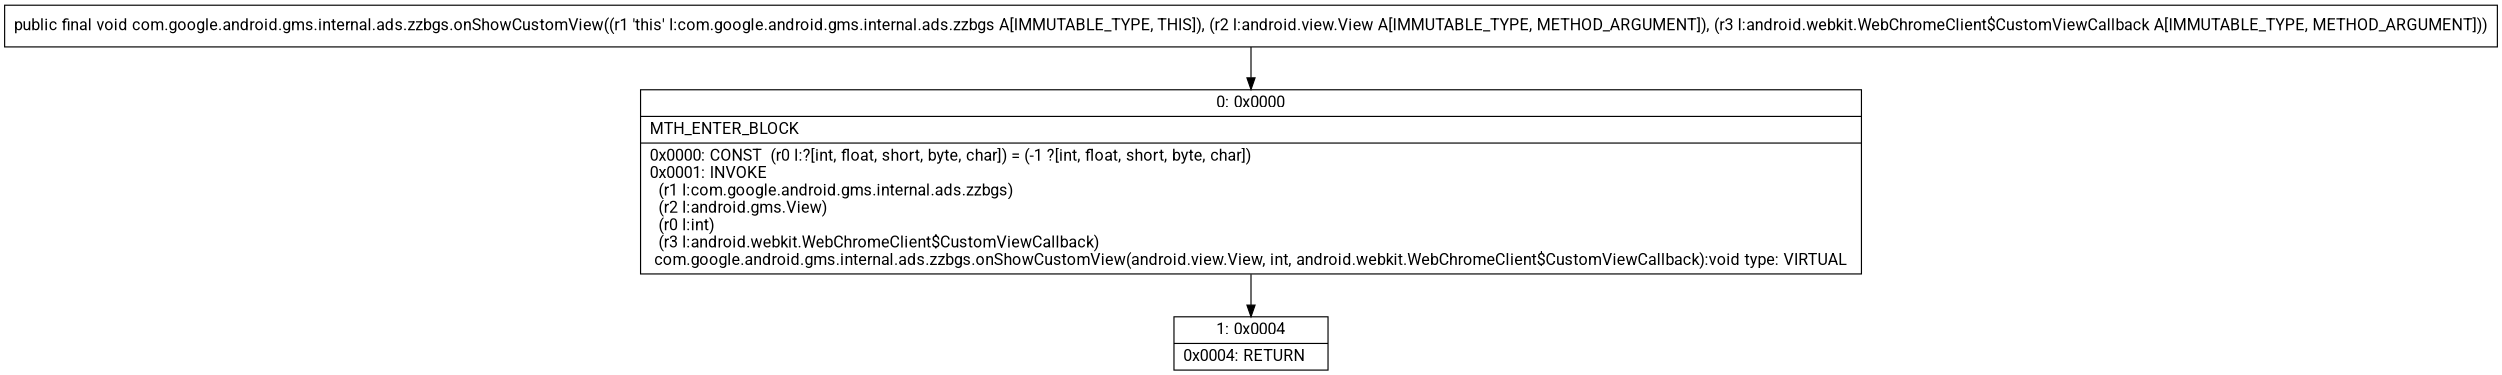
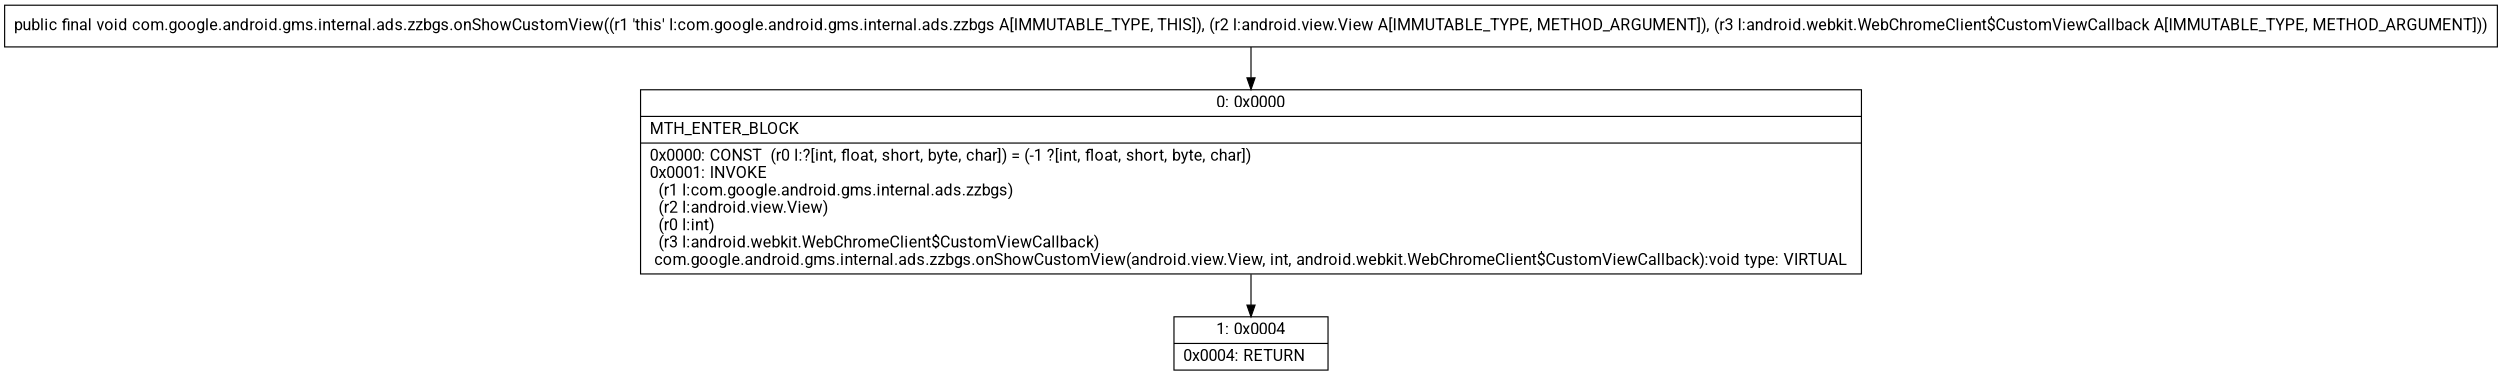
  digraph {
    fontname=Roboto
    node [shape=record fontname=Roboto]
    edge [fontname=Roboto]
-   n1 [label="{0\:\ 0x0000|MTH_ENTER_BLOCK\l|0x0000: CONST  (r0 I:?[int, float, short, byte, char]) = (\-1 ?[int, float, short, byte, char]) \l0x0001: INVOKE  \l  (r1 I:com.google.android.gms.internal.ads.zzbgs)\l  (r2 I:android.gms.View)\l  (r0 I:int)\l  (r3 I:android.webkit.WebChromeClient$CustomViewCallback)\l com.google.android.gms.internal.ads.zzbgs.onShowCustomView(android.view.View, int, android.webkit.WebChromeClient$CustomViewCallback):void type: VIRTUAL \l}"]
+   n1 [label="{0\:\ 0x0000|MTH_ENTER_BLOCK\l|0x0000: CONST  (r0 I:?[int, float, short, byte, char]) = (\-1 ?[int, float, short, byte, char]) \l0x0001: INVOKE  \l  (r1 I:com.google.android.gms.internal.ads.zzbgs)\l  (r2 I:android.view.View)\l  (r0 I:int)\l  (r3 I:android.webkit.WebChromeClient$CustomViewCallback)\l com.google.android.gms.internal.ads.zzbgs.onShowCustomView(android.view.View, int, android.webkit.WebChromeClient$CustomViewCallback):void type: VIRTUAL \l}"]
    n2 [label="{1\:\ 0x0004|0x0004: RETURN   \l}"]
    n3 [label="{public final void com.google.android.gms.internal.ads.zzbgs.onShowCustomView((r1 'this' I:com.google.android.gms.internal.ads.zzbgs A[IMMUTABLE_TYPE, THIS]), (r2 I:android.view.View A[IMMUTABLE_TYPE, METHOD_ARGUMENT]), (r3 I:android.webkit.WebChromeClient$CustomViewCallback A[IMMUTABLE_TYPE, METHOD_ARGUMENT])) }"]
    n1 -> n2
    n3 -> n1
  }
